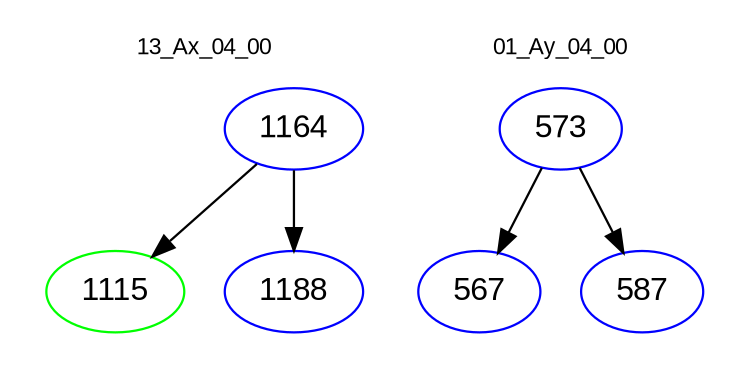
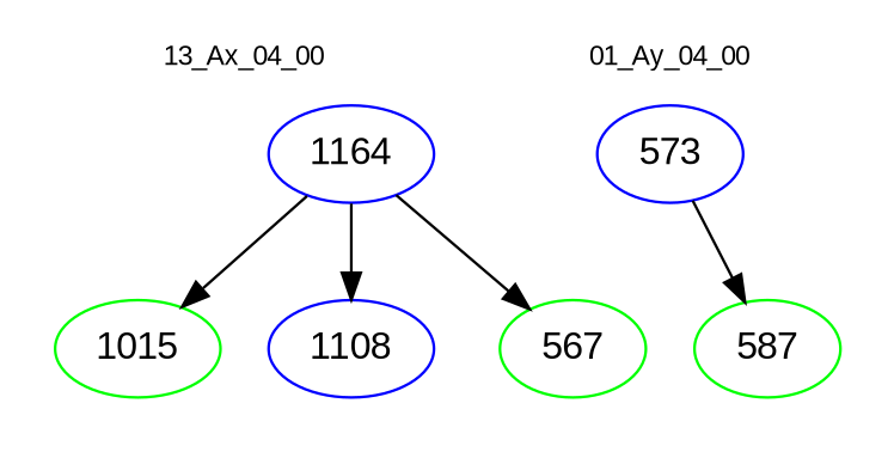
  digraph {
    fontname="Liberation Sans"
    node [color=blue fontname="Liberation Sans"]
    edge [color=black fontname="Liberation Sans"]
    n1 [label=1164]
-   n2 [color=green label=1115]
-   n3 [label=1188]
+   n2 [color=green label=1015]
+   n3 [label=1108]
    n4 [label=573]
-   n5 [label=567]
-   n6 [label=587]
+   n5 [color=green label=567]
+   n6 [color=green label=587]
    subgraph cluster_1 {
      color=white
      fontsize=10
      label="13_Ax_04_00"
      n1
      n2
      n3
    }
    subgraph cluster_2 {
      color=white
      fontsize=10
      label="01_Ay_04_00"
      n4
      n5
      n6
    }
    n1 -> n2
    n1 -> n3
-   n4 -> n5
+   n1 -> n5
    n4 -> n6
  }
